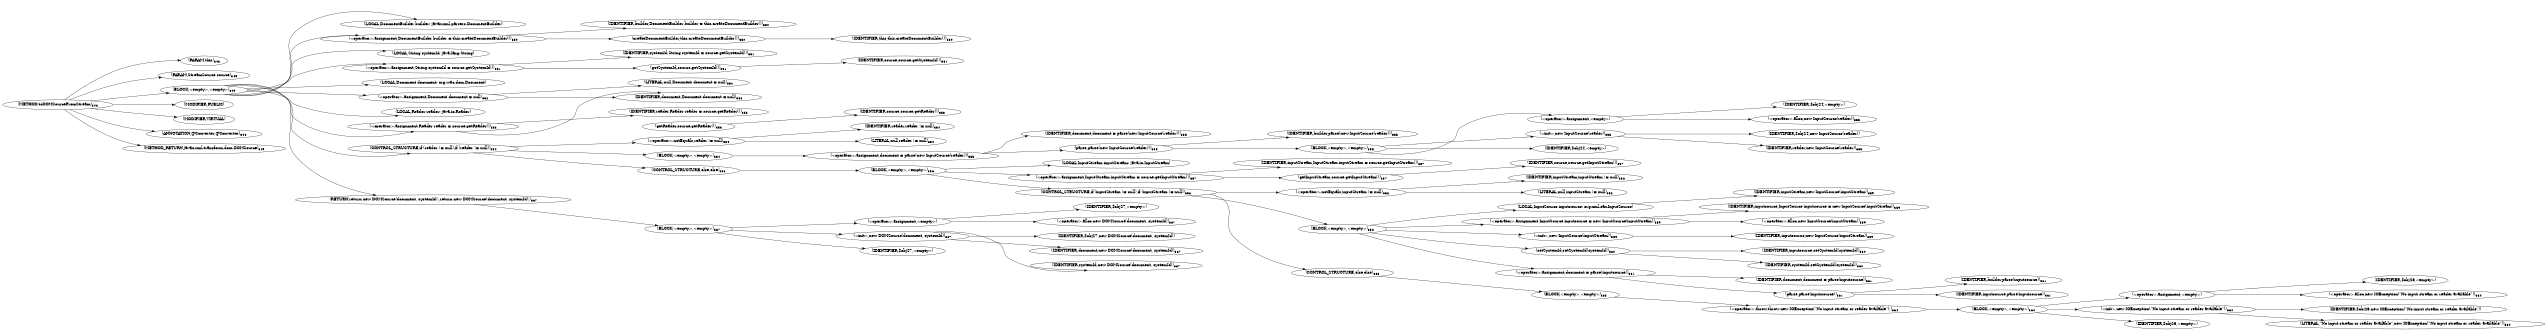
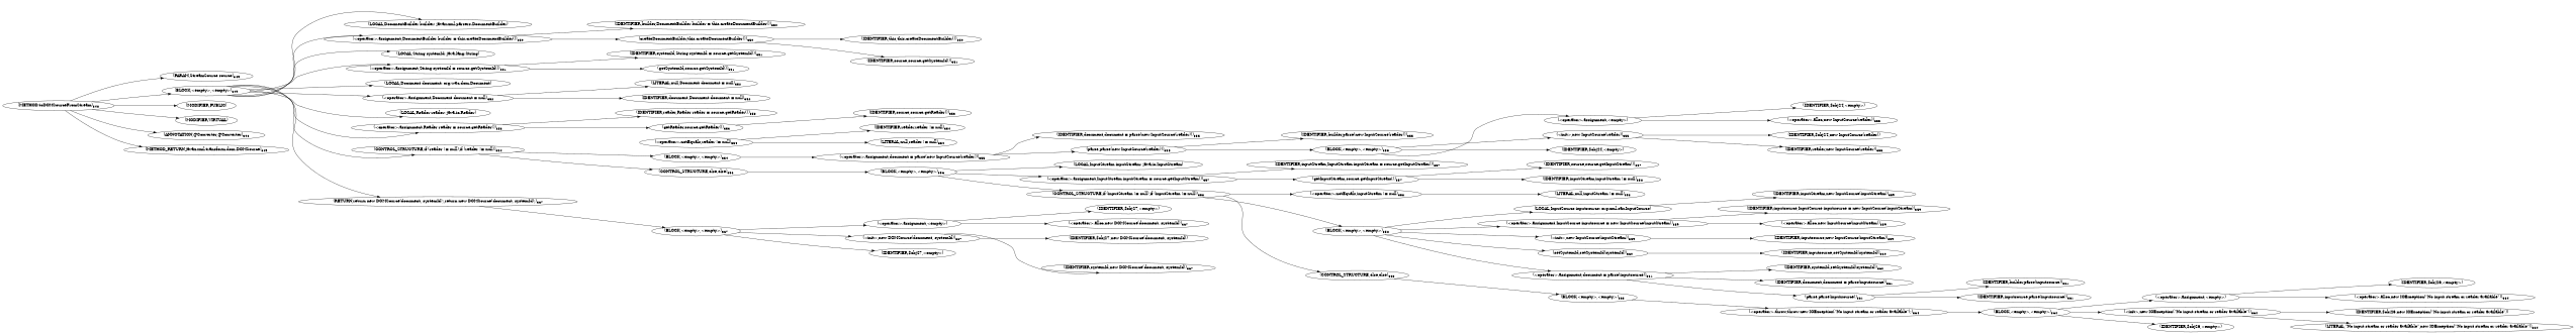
  digraph {
    rankdir=LR
    n1 [label=<(METHOD,toDOMSourceFromStream)<SUB>348</SUB>>]
-   n2 [label=<(PARAM,this)<SUB>348</SUB>>]
    n3 [label=<(PARAM,StreamSource source)<SUB>349</SUB>>]
    n4 [label=<(BLOCK,&lt;empty&gt;,&lt;empty&gt;)<SUB>349</SUB>>]
    n5 [label=<(MODIFIER,PUBLIC)>]
    n6 [label=<(MODIFIER,VIRTUAL)>]
    n7 [label=<(ANNOTATION,@Converter,@Converter)<SUB>348</SUB>>]
    n8 [label=<(METHOD_RETURN,javax.xml.transform.dom.DOMSource)<SUB>349</SUB>>]
    n9 [label=<(LOCAL,DocumentBuilder builder: javax.xml.parsers.DocumentBuilder)>]
    n10 [label=<(&lt;operator&gt;.assignment,DocumentBuilder builder = this.createDocumentBuilder())<SUB>350</SUB>>]
    n11 [label=<(LOCAL,String systemId: java.lang.String)>]
    n12 [label=<(&lt;operator&gt;.assignment,String systemId = source.getSystemId())<SUB>351</SUB>>]
    n13 [label=<(LOCAL,Document document: org.w3c.dom.Document)>]
    n14 [label=<(&lt;operator&gt;.assignment,Document document = null)<SUB>352</SUB>>]
    n15 [label=<(LOCAL,Reader reader: java.io.Reader)>]
    n16 [label=<(&lt;operator&gt;.assignment,Reader reader = source.getReader())<SUB>353</SUB>>]
    n17 [label=<(CONTROL_STRUCTURE,if (reader != null),if (reader != null))<SUB>354</SUB>>]
    n18 [label=<(RETURN,return new DOMSource(document, systemId);,return new DOMSource(document, systemId);)<SUB>367</SUB>>]
    n19 [label=<(IDENTIFIER,builder,DocumentBuilder builder = this.createDocumentBuilder())<SUB>350</SUB>>]
    n20 [label=<(createDocumentBuilder,this.createDocumentBuilder())<SUB>350</SUB>>]
    n21 [label=<(IDENTIFIER,systemId,String systemId = source.getSystemId())<SUB>351</SUB>>]
    n22 [label=<(getSystemId,source.getSystemId())<SUB>351</SUB>>]
    n23 [label=<(IDENTIFIER,document,Document document = null)<SUB>352</SUB>>]
    n24 [label=<(LITERAL,null,Document document = null)<SUB>352</SUB>>]
    n25 [label=<(IDENTIFIER,reader,Reader reader = source.getReader())<SUB>353</SUB>>]
    n26 [label=<(getReader,source.getReader())<SUB>353</SUB>>]
    n27 [label=<(&lt;operator&gt;.notEquals,reader != null)<SUB>554</SUB>>]
    n28 [label=<(BLOCK,&lt;empty&gt;,&lt;empty&gt;)<SUB>354</SUB>>]
    n29 [label=<(CONTROL_STRUCTURE,else,else)<SUB>356</SUB>>]
    n30 [label=<(BLOCK,&lt;empty&gt;,&lt;empty&gt;)<SUB>367</SUB>>]
    n31 [label=<(IDENTIFIER,this,this.createDocumentBuilder())<SUB>350</SUB>>]
    n32 [label=<(IDENTIFIER,source,source.getSystemId())<SUB>351</SUB>>]
    n33 [label=<(IDENTIFIER,source,source.getReader())<SUB>353</SUB>>]
    n34 [label=<(IDENTIFIER,reader,reader != null)<SUB>354</SUB>>]
    n35 [label=<(LITERAL,null,reader != null)<SUB>354</SUB>>]
    n36 [label=<(&lt;operator&gt;.assignment,document = parse(new InputSource(reader)))<SUB>355</SUB>>]
    n37 [label=<(BLOCK,&lt;empty&gt;,&lt;empty&gt;)<SUB>356</SUB>>]
    n38 [label=<(IDENTIFIER,document,document = parse(new InputSource(reader)))<SUB>355</SUB>>]
    n39 [label=<(parse,parse(new InputSource(reader)))<SUB>355</SUB>>]
    n40 [label=<(IDENTIFIER,builder,parse(new InputSource(reader)))<SUB>355</SUB>>]
    n41 [label=<(BLOCK,&lt;empty&gt;,&lt;empty&gt;)<SUB>355</SUB>>]
    n42 [label=<(&lt;operator&gt;.assignment,&lt;empty&gt;)>]
    n43 [label=<(&lt;init&gt;,new InputSource(reader))<SUB>355</SUB>>]
    n44 [label=<(IDENTIFIER,$obj24,&lt;empty&gt;)>]
    n45 [label=<(IDENTIFIER,$obj24,&lt;empty&gt;)>]
    n46 [label=<(&lt;operator&gt;.alloc,new InputSource(reader))<SUB>355</SUB>>]
    n47 [label=<(IDENTIFIER,$obj24,new InputSource(reader))>]
    n48 [label=<(IDENTIFIER,reader,new InputSource(reader))<SUB>355</SUB>>]
    n49 [label=<(LOCAL,InputStream inputStream: java.io.InputStream)>]
    n50 [label=<(&lt;operator&gt;.assignment,InputStream inputStream = source.getInputStream())<SUB>357</SUB>>]
    n51 [label=<(CONTROL_STRUCTURE,if (inputStream != null),if (inputStream != null))<SUB>358</SUB>>]
    n52 [label=<(IDENTIFIER,inputStream,InputStream inputStream = source.getInputStream())<SUB>357</SUB>>]
    n53 [label=<(getInputStream,source.getInputStream())<SUB>357</SUB>>]
    n54 [label=<(&lt;operator&gt;.notEquals,inputStream != null)<SUB>358</SUB>>]
    n55 [label=<(BLOCK,&lt;empty&gt;,&lt;empty&gt;)<SUB>358</SUB>>]
    n56 [label=<(CONTROL_STRUCTURE,else,else)<SUB>363</SUB>>]
    n57 [label=<(IDENTIFIER,source,source.getInputStream())<SUB>357</SUB>>]
    n58 [label=<(IDENTIFIER,inputStream,inputStream != null)<SUB>358</SUB>>]
    n59 [label=<(LITERAL,null,inputStream != null)<SUB>358</SUB>>]
    n60 [label=<(LOCAL,InputSource inputsource: org.xml.sax.InputSource)>]
    n61 [label=<(&lt;operator&gt;.assignment,InputSource inputsource = new InputSource(inputStream))<SUB>359</SUB>>]
    n62 [label=<(&lt;init&gt;,new InputSource(inputStream))<SUB>359</SUB>>]
    n63 [label=<(setSystemId,setSystemId(systemId))<SUB>360</SUB>>]
    n64 [label=<(&lt;operator&gt;.assignment,document = parse(inputsource))<SUB>361</SUB>>]
    n65 [label=<(BLOCK,&lt;empty&gt;,&lt;empty&gt;)<SUB>363</SUB>>]
    n66 [label=<(IDENTIFIER,inputStream,new InputSource(inputStream))<SUB>359</SUB>>]
    n67 [label=<(IDENTIFIER,inputsource,InputSource inputsource = new InputSource(inputStream))<SUB>359</SUB>>]
    n68 [label=<(&lt;operator&gt;.alloc,new InputSource(inputStream))<SUB>359</SUB>>]
    n69 [label=<(IDENTIFIER,inputsource,new InputSource(inputStream))<SUB>359</SUB>>]
    n70 [label=<(IDENTIFIER,inputsource,setSystemId(systemId))<SUB>360</SUB>>]
    n71 [label=<(IDENTIFIER,systemId,setSystemId(systemId))<SUB>360</SUB>>]
    n72 [label=<(IDENTIFIER,document,document = parse(inputsource))<SUB>361</SUB>>]
    n73 [label=<(parse,parse(inputsource))<SUB>361</SUB>>]
    n74 [label=<(IDENTIFIER,builder,parse(inputsource))<SUB>361</SUB>>]
    n75 [label=<(IDENTIFIER,inputsource,parse(inputsource))<SUB>361</SUB>>]
    n76 [label=<(&lt;operator&gt;.throw,throw new IOException(&quot;No input stream or reader available&quot;);)<SUB>364</SUB>>]
    n77 [label=<(BLOCK,&lt;empty&gt;,&lt;empty&gt;)<SUB>364</SUB>>]
    n78 [label=<(&lt;operator&gt;.assignment,&lt;empty&gt;)>]
    n79 [label=<(&lt;init&gt;,new IOException(&quot;No input stream or reader available&quot;))<SUB>364</SUB>>]
    n80 [label=<(IDENTIFIER,$obj26,&lt;empty&gt;)>]
    n81 [label=<(IDENTIFIER,$obj26,&lt;empty&gt;)>]
    n82 [label=<(&lt;operator&gt;.alloc,new IOException(&quot;No input stream or reader available&quot;))<SUB>364</SUB>>]
    n83 [label=<(IDENTIFIER,$obj26,new IOException(&quot;No input stream or reader available&quot;))>]
    n84 [label=<(LITERAL,&quot;No input stream or reader available&quot;,new IOException(&quot;No input stream or reader available&quot;))<SUB>364</SUB>>]
    n85 [label=<(&lt;operator&gt;.assignment,&lt;empty&gt;)>]
    n86 [label=<(&lt;init&gt;,new DOMSource(document, systemId))<SUB>367</SUB>>]
    n87 [label=<(IDENTIFIER,$obj27,&lt;empty&gt;)>]
    n88 [label=<(IDENTIFIER,$obj27,&lt;empty&gt;)>]
    n89 [label=<(&lt;operator&gt;.alloc,new DOMSource(document, systemId))<SUB>367</SUB>>]
    n90 [label=<(IDENTIFIER,$obj27,new DOMSource(document, systemId))>]
-   n91 [label=<(IDENTIFIER,document,new DOMSource(document, systemId))<SUB>367</SUB>>]
    n92 [label=<(IDENTIFIER,systemId,new DOMSource(document, systemId))<SUB>367</SUB>>]
-   n1 -> n2
    n1 -> n3
    n1 -> n4
    n1 -> n5
    n1 -> n6
    n1 -> n7
    n1 -> n8
    n4 -> n9
    n4 -> n10
    n4 -> n11
    n4 -> n12
    n4 -> n13
    n4 -> n14
    n4 -> n15
    n4 -> n16
    n4 -> n17
    n4 -> n18
    n10 -> n19
    n10 -> n20
    n12 -> n21
    n12 -> n22
    n14 -> n23
    n14 -> n24
    n16 -> n25
-   n16 -> n23
-   n17 -> n27
+   n16 -> n26
    n17 -> n28
    n17 -> n29
    n18 -> n30
    n20 -> n31
-   n22 -> n32
+   n20 -> n32
    n26 -> n33
    n27 -> n34
    n27 -> n35
    n28 -> n36
    n29 -> n37
    n30 -> n85
    n30 -> n86
    n30 -> n87
    n36 -> n38
    n36 -> n39
    n37 -> n49
    n37 -> n50
    n37 -> n51
    n39 -> n40
    n39 -> n41
    n41 -> n42
    n41 -> n43
    n41 -> n44
    n42 -> n45
    n42 -> n46
    n43 -> n47
    n43 -> n48
    n50 -> n52
    n50 -> n53
    n51 -> n54
    n51 -> n55
    n51 -> n56
    n53 -> n57
-   n54 -> n58
+   n53 -> n58
    n54 -> n59
    n55 -> n60
    n55 -> n61
    n55 -> n62
    n55 -> n63
    n55 -> n64
    n56 -> n65
    n60 -> n66
    n61 -> n67
    n61 -> n68
    n62 -> n69
    n63 -> n70
-   n63 -> n71
+   n64 -> n71
    n64 -> n72
    n64 -> n73
    n65 -> n76
    n73 -> n74
    n73 -> n75
    n76 -> n77
    n77 -> n78
    n77 -> n79
    n77 -> n80
    n78 -> n81
    n78 -> n82
    n79 -> n83
    n79 -> n84
    n85 -> n88
    n85 -> n89
    n86 -> n90
-   n86 -> n91
    n86 -> n92
  }
